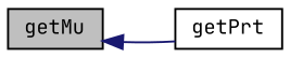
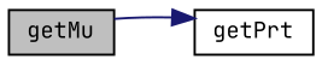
  digraph {
    rankdir=LR
    fontname="JetBrains Mono"
    node [color=black fontname="JetBrains Mono" fontsize=10 shape=record]
    n1 [fillcolor=grey75 fontcolor=black height=0.2 label=getMu style=filled width=0.4]
    n2 [height=0.2 label=getPrt width=0.4]
-   n1 -> n2 [color=midnightblue dir=back fontname="JetBrains Mono" fontsize=10 labelfontname=Helvetica labelfontsize=10 style=solid]
+   n2 -> n1 [color=midnightblue dir=back fontname="JetBrains Mono" fontsize=10 labelfontname=Helvetica labelfontsize=10 style=solid]
  }
